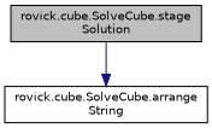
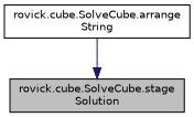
  digraph {
    rankdir=TB
    fontname="DejaVu Sans"
    node [color=black fontname="DejaVu Sans" fontsize=10 shape=record style=filled]
    n1 [fillcolor=grey75 fontcolor=black height=0.2 label="rovick.cube.SolveCube.stage\lSolution" width=0.4]
    n2 [fillcolor=white height=0.2 label="rovick.cube.SolveCube.arrange\lString" width=0.4]
-   n1 -> n2 [color=midnightblue fontname="DejaVu Sans" fontsize=10 labelfontname=Helvetica labelfontsize=10 style=solid]
+   n2 -> n1 [color=midnightblue fontname="DejaVu Sans" fontsize=10 labelfontname=Helvetica labelfontsize=10 style=solid]
  }
